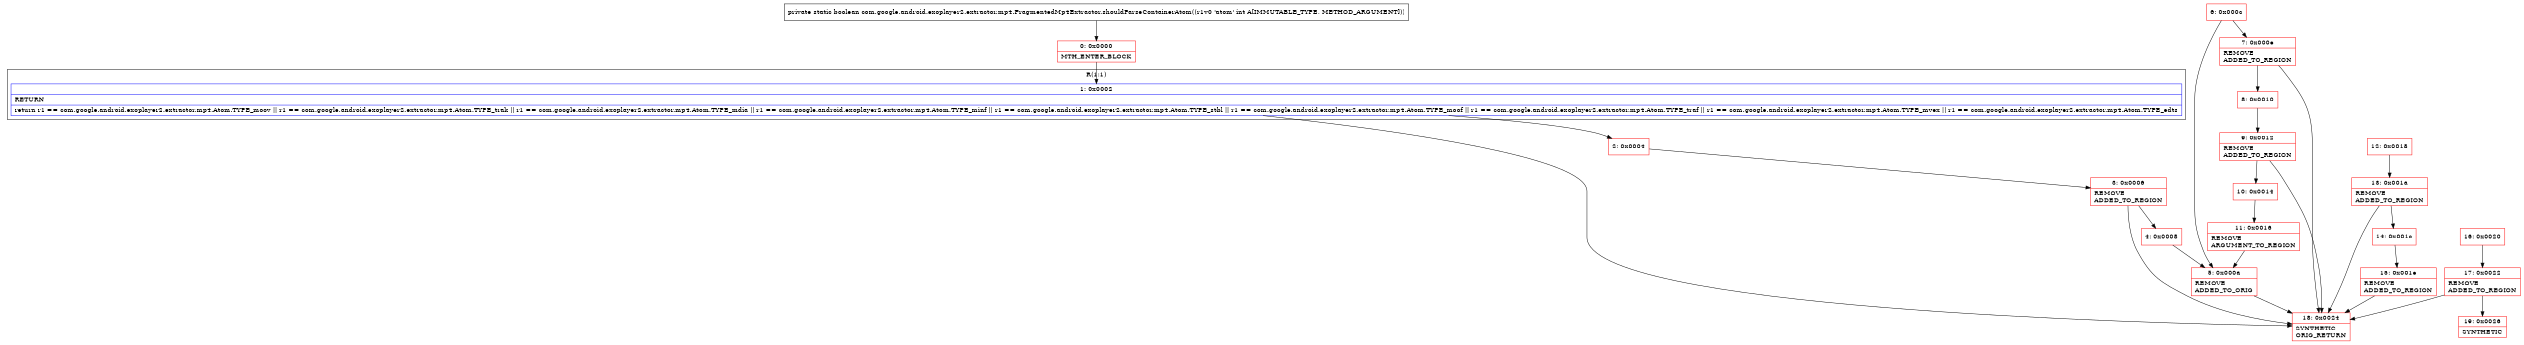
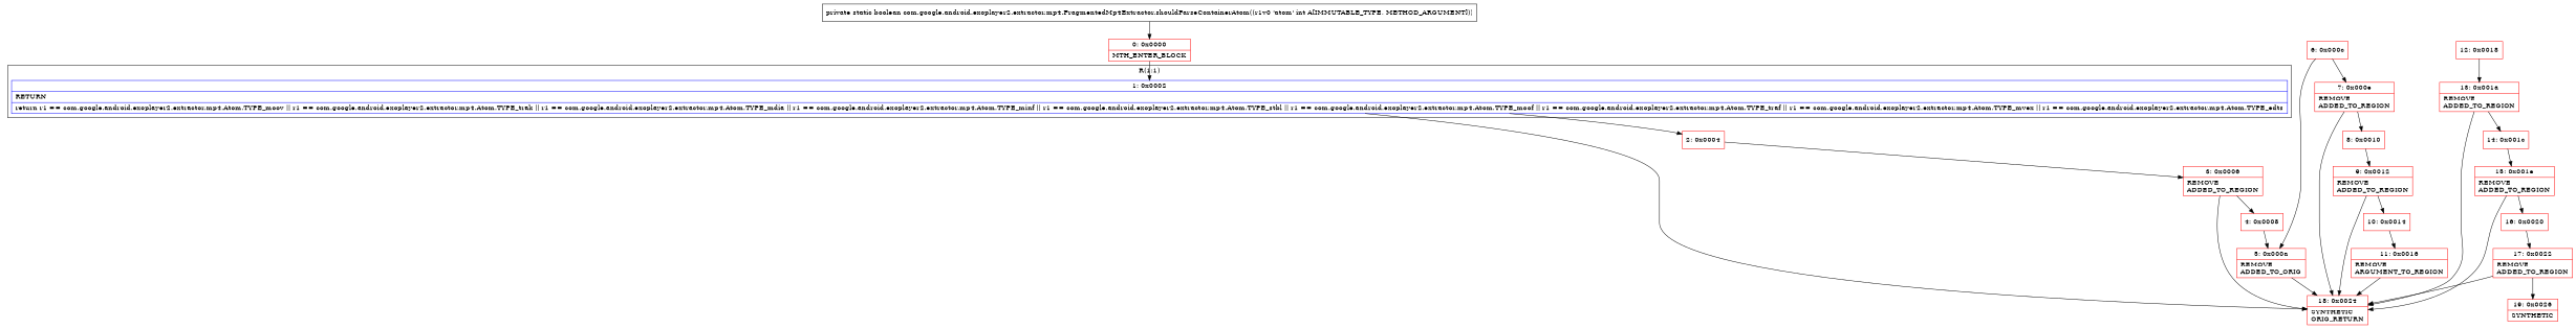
  digraph {
    node [color=red shape=record]
    n1 [color=blue label="{1\:\ 0x0002|RETURN\l|return r1 == com.google.android.exoplayer2.extractor.mp4.Atom.TYPE_moov \|\| r1 == com.google.android.exoplayer2.extractor.mp4.Atom.TYPE_trak \|\| r1 == com.google.android.exoplayer2.extractor.mp4.Atom.TYPE_mdia \|\| r1 == com.google.android.exoplayer2.extractor.mp4.Atom.TYPE_minf \|\| r1 == com.google.android.exoplayer2.extractor.mp4.Atom.TYPE_stbl \|\| r1 == com.google.android.exoplayer2.extractor.mp4.Atom.TYPE_moof \|\| r1 == com.google.android.exoplayer2.extractor.mp4.Atom.TYPE_traf \|\| r1 == com.google.android.exoplayer2.extractor.mp4.Atom.TYPE_mvex \|\| r1 == com.google.android.exoplayer2.extractor.mp4.Atom.TYPE_edts\l}"]
    n2 [label="{2\:\ 0x0004}"]
    n3 [label="{18\:\ 0x0024|SYNTHETIC\lORIG_RETURN\l}"]
    n4 [label="{3\:\ 0x0006|REMOVE\lADDED_TO_REGION\l}"]
    n5 [label="{0\:\ 0x0000|MTH_ENTER_BLOCK\l}"]
    n6 [label="{4\:\ 0x0008}"]
    n7 [label="{5\:\ 0x000a|REMOVE\lADDED_TO_ORIG\l}"]
    n8 [label="{6\:\ 0x000c}"]
    n9 [label="{7\:\ 0x000e|REMOVE\lADDED_TO_REGION\l}"]
    n10 [label="{8\:\ 0x0010}"]
    n11 [label="{9\:\ 0x0012|REMOVE\lADDED_TO_REGION\l}"]
    n12 [label="{10\:\ 0x0014}"]
    n13 [label="{11\:\ 0x0016|REMOVE\lARGUMENT_TO_REGION\l}"]
    n14 [label="{12\:\ 0x0018}"]
    n15 [label="{13\:\ 0x001a|REMOVE\lADDED_TO_REGION\l}"]
    n16 [label="{14\:\ 0x001c}"]
    n17 [label="{15\:\ 0x001e|REMOVE\lADDED_TO_REGION\l}"]
    n18 [label="{16\:\ 0x0020}"]
    n19 [label="{17\:\ 0x0022|REMOVE\lADDED_TO_REGION\l}"]
    n20 [label="{19\:\ 0x0026|SYNTHETIC\l}"]
    n21 [label="{private static boolean com.google.android.exoplayer2.extractor.mp4.FragmentedMp4Extractor.shouldParseContainerAtom((r1v0 'atom' int A[IMMUTABLE_TYPE, METHOD_ARGUMENT])) }" color=""]
    subgraph cluster_1 {
      label="R(1:1)"
      n1
    }
    n1 -> n2
    n1 -> n3
    n2 -> n4
    n4 -> n3
    n4 -> n6
    n5 -> n1
    n6 -> n7
    n7 -> n3
    n8 -> n7
    n8 -> n9
    n9 -> n3
    n9 -> n10
    n10 -> n11
    n11 -> n3
    n11 -> n12
    n12 -> n13
-   n13 -> n7
+   n13 -> n3
    n14 -> n15
    n15 -> n3
    n15 -> n16
    n16 -> n17
    n17 -> n3
+   n17 -> n18
    n18 -> n19
    n19 -> n3
    n19 -> n20
    n21 -> n5
  }
